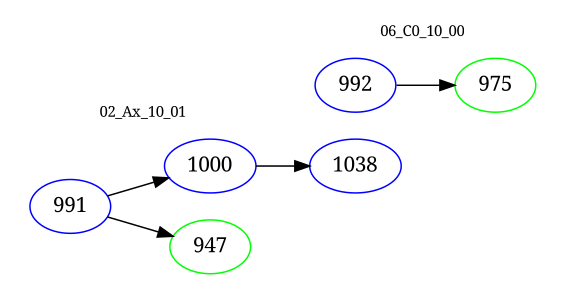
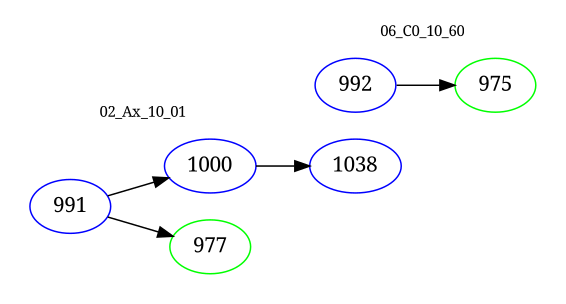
  digraph {
    fontname="Noto Serif"
    rankdir=LR
    node [color=blue fontname="Noto Serif"]
    edge [color=black fontname="Noto Serif"]
    n1 [label=991]
-   n2 [color=green label=947]
+   n2 [color=green label=977]
    n3 [label=1000]
    n4 [label=992]
    n5 [color=green label=975]
    n6 [label=1038]
    subgraph cluster_1 {
      color=white
      fontsize=10
      label="02_Ax_10_01"
      n1
      n2
      n3
    }
    subgraph cluster_2 {
      color=white
      fontsize=10
-     label="06_C0_10_00"
+     label="06_C0_10_60"
      n4
      n5
      n6
    }
    n1 -> n2
    n1 -> n3
    n3 -> n6
    n4 -> n5
  }
